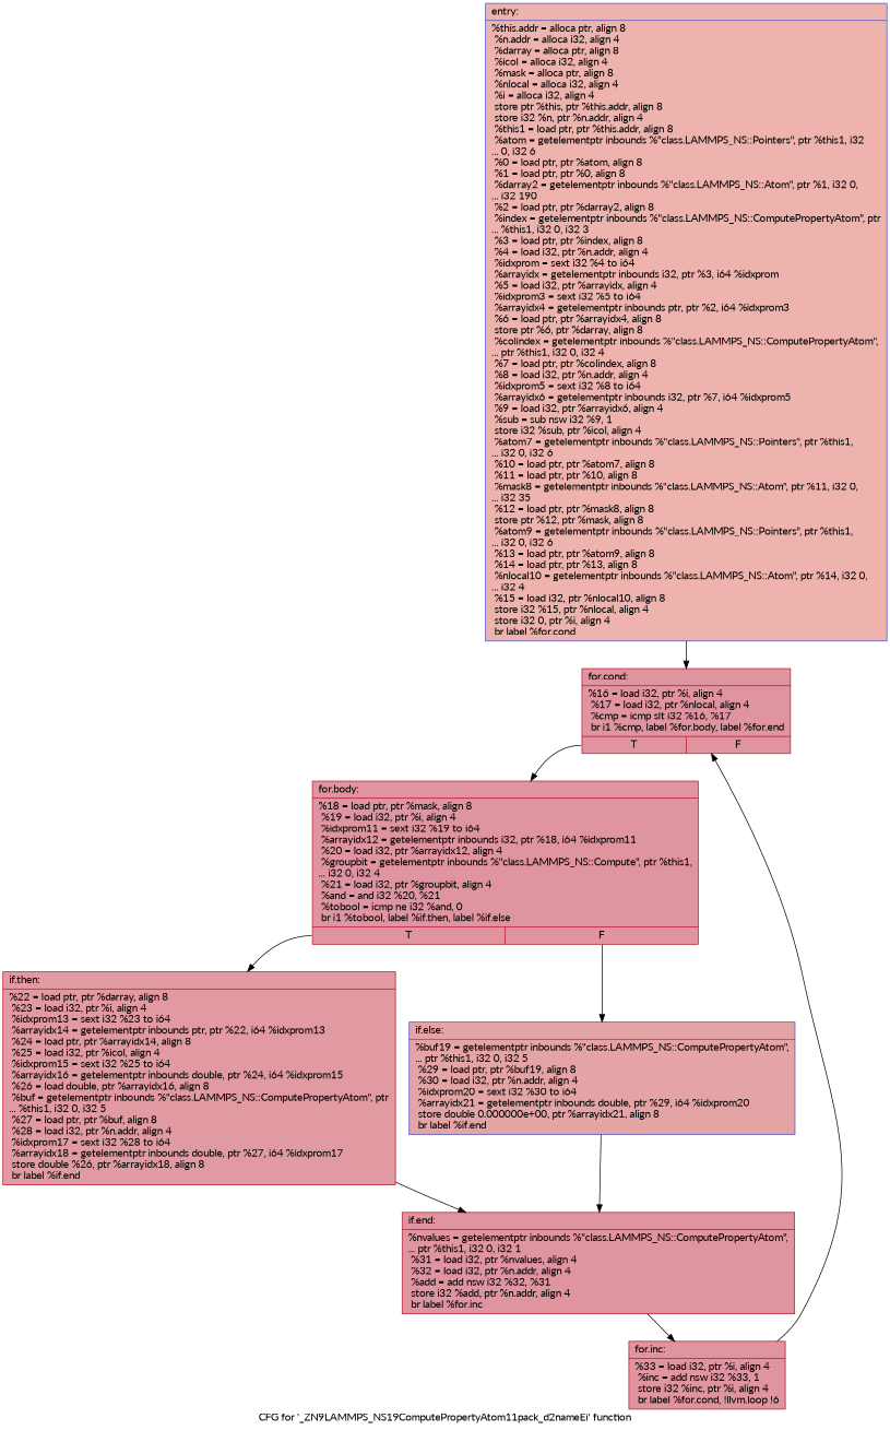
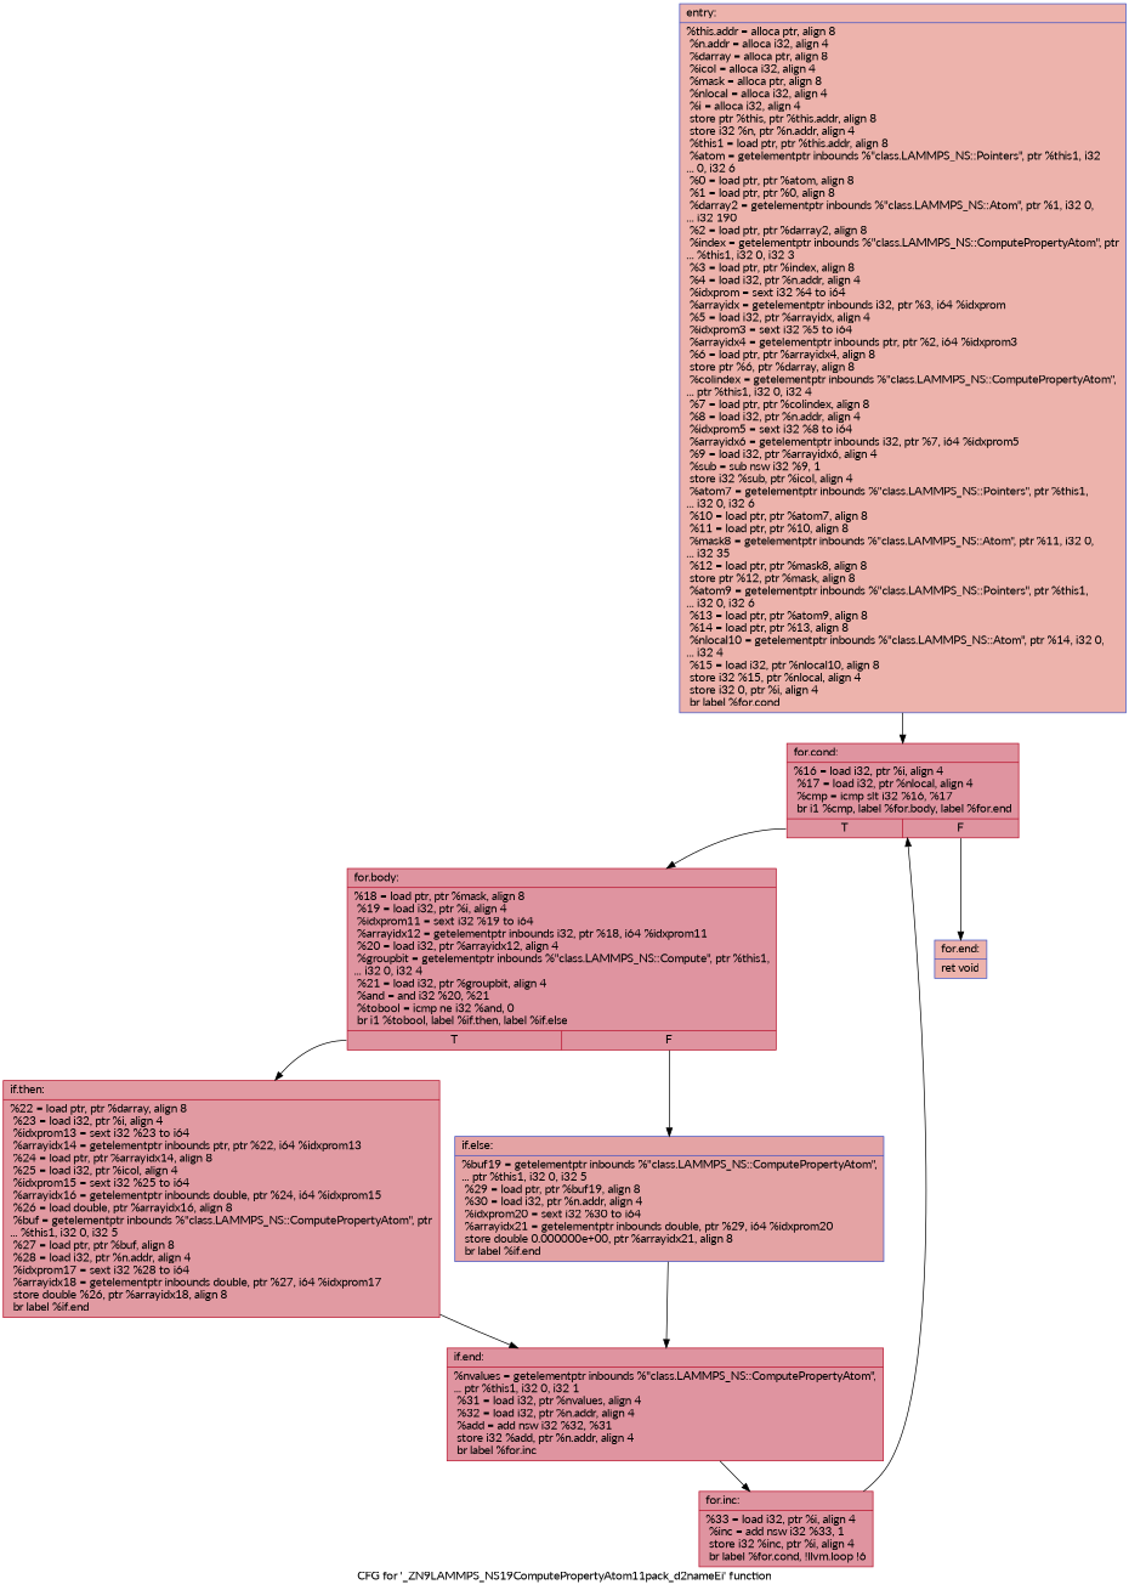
  digraph {
    label="CFG for '_ZN9LAMMPS_NS19ComputePropertyAtom11pack_d2nameEi' function"
    fontname=Lato
    node [color="#b70d28ff" fillcolor="#b70d2870" fontname=Lato shape=record style=filled]
    edge [fontname=Lato]
    n1 [color="#3d50c3ff" fillcolor="#d6524470" label="{entry:\l|  %this.addr = alloca ptr, align 8\l  %n.addr = alloca i32, align 4\l  %darray = alloca ptr, align 8\l  %icol = alloca i32, align 4\l  %mask = alloca ptr, align 8\l  %nlocal = alloca i32, align 4\l  %i = alloca i32, align 4\l  store ptr %this, ptr %this.addr, align 8\l  store i32 %n, ptr %n.addr, align 4\l  %this1 = load ptr, ptr %this.addr, align 8\l  %atom = getelementptr inbounds %\"class.LAMMPS_NS::Pointers\", ptr %this1, i32\l... 0, i32 6\l  %0 = load ptr, ptr %atom, align 8\l  %1 = load ptr, ptr %0, align 8\l  %darray2 = getelementptr inbounds %\"class.LAMMPS_NS::Atom\", ptr %1, i32 0,\l... i32 190\l  %2 = load ptr, ptr %darray2, align 8\l  %index = getelementptr inbounds %\"class.LAMMPS_NS::ComputePropertyAtom\", ptr\l... %this1, i32 0, i32 3\l  %3 = load ptr, ptr %index, align 8\l  %4 = load i32, ptr %n.addr, align 4\l  %idxprom = sext i32 %4 to i64\l  %arrayidx = getelementptr inbounds i32, ptr %3, i64 %idxprom\l  %5 = load i32, ptr %arrayidx, align 4\l  %idxprom3 = sext i32 %5 to i64\l  %arrayidx4 = getelementptr inbounds ptr, ptr %2, i64 %idxprom3\l  %6 = load ptr, ptr %arrayidx4, align 8\l  store ptr %6, ptr %darray, align 8\l  %colindex = getelementptr inbounds %\"class.LAMMPS_NS::ComputePropertyAtom\",\l... ptr %this1, i32 0, i32 4\l  %7 = load ptr, ptr %colindex, align 8\l  %8 = load i32, ptr %n.addr, align 4\l  %idxprom5 = sext i32 %8 to i64\l  %arrayidx6 = getelementptr inbounds i32, ptr %7, i64 %idxprom5\l  %9 = load i32, ptr %arrayidx6, align 4\l  %sub = sub nsw i32 %9, 1\l  store i32 %sub, ptr %icol, align 4\l  %atom7 = getelementptr inbounds %\"class.LAMMPS_NS::Pointers\", ptr %this1,\l... i32 0, i32 6\l  %10 = load ptr, ptr %atom7, align 8\l  %11 = load ptr, ptr %10, align 8\l  %mask8 = getelementptr inbounds %\"class.LAMMPS_NS::Atom\", ptr %11, i32 0,\l... i32 35\l  %12 = load ptr, ptr %mask8, align 8\l  store ptr %12, ptr %mask, align 8\l  %atom9 = getelementptr inbounds %\"class.LAMMPS_NS::Pointers\", ptr %this1,\l... i32 0, i32 6\l  %13 = load ptr, ptr %atom9, align 8\l  %14 = load ptr, ptr %13, align 8\l  %nlocal10 = getelementptr inbounds %\"class.LAMMPS_NS::Atom\", ptr %14, i32 0,\l... i32 4\l  %15 = load i32, ptr %nlocal10, align 8\l  store i32 %15, ptr %nlocal, align 4\l  store i32 0, ptr %i, align 4\l  br label %for.cond\l}"]
    n2 [label="{for.cond:\l|  %16 = load i32, ptr %i, align 4\l  %17 = load i32, ptr %nlocal, align 4\l  %cmp = icmp slt i32 %16, %17\l  br i1 %cmp, label %for.body, label %for.end\l|{<s0>T|<s1>F}}"]
    n3 [label="{for.body:\l|  %18 = load ptr, ptr %mask, align 8\l  %19 = load i32, ptr %i, align 4\l  %idxprom11 = sext i32 %19 to i64\l  %arrayidx12 = getelementptr inbounds i32, ptr %18, i64 %idxprom11\l  %20 = load i32, ptr %arrayidx12, align 4\l  %groupbit = getelementptr inbounds %\"class.LAMMPS_NS::Compute\", ptr %this1,\l... i32 0, i32 4\l  %21 = load i32, ptr %groupbit, align 4\l  %and = and i32 %20, %21\l  %tobool = icmp ne i32 %and, 0\l  br i1 %tobool, label %if.then, label %if.else\l|{<s0>T|<s1>F}}"]
+   n4 [color="#3d50c3ff" fillcolor="#d6524470" label="{for.end:\l|  ret void\l}"]
    n5 [fillcolor="#bb1b2c70" label="{if.then:\l|  %22 = load ptr, ptr %darray, align 8\l  %23 = load i32, ptr %i, align 4\l  %idxprom13 = sext i32 %23 to i64\l  %arrayidx14 = getelementptr inbounds ptr, ptr %22, i64 %idxprom13\l  %24 = load ptr, ptr %arrayidx14, align 8\l  %25 = load i32, ptr %icol, align 4\l  %idxprom15 = sext i32 %25 to i64\l  %arrayidx16 = getelementptr inbounds double, ptr %24, i64 %idxprom15\l  %26 = load double, ptr %arrayidx16, align 8\l  %buf = getelementptr inbounds %\"class.LAMMPS_NS::ComputePropertyAtom\", ptr\l... %this1, i32 0, i32 5\l  %27 = load ptr, ptr %buf, align 8\l  %28 = load i32, ptr %n.addr, align 4\l  %idxprom17 = sext i32 %28 to i64\l  %arrayidx18 = getelementptr inbounds double, ptr %27, i64 %idxprom17\l  store double %26, ptr %arrayidx18, align 8\l  br label %if.end\l}"]
    n6 [color="#3d50c3ff" fillcolor="#c32e3170" label="{if.else:\l|  %buf19 = getelementptr inbounds %\"class.LAMMPS_NS::ComputePropertyAtom\",\l... ptr %this1, i32 0, i32 5\l  %29 = load ptr, ptr %buf19, align 8\l  %30 = load i32, ptr %n.addr, align 4\l  %idxprom20 = sext i32 %30 to i64\l  %arrayidx21 = getelementptr inbounds double, ptr %29, i64 %idxprom20\l  store double 0.000000e+00, ptr %arrayidx21, align 8\l  br label %if.end\l}"]
    n7 [label="{if.end:\l|  %nvalues = getelementptr inbounds %\"class.LAMMPS_NS::ComputePropertyAtom\",\l... ptr %this1, i32 0, i32 1\l  %31 = load i32, ptr %nvalues, align 4\l  %32 = load i32, ptr %n.addr, align 4\l  %add = add nsw i32 %32, %31\l  store i32 %add, ptr %n.addr, align 4\l  br label %for.inc\l}"]
    n8 [label="{for.inc:\l|  %33 = load i32, ptr %i, align 4\l  %inc = add nsw i32 %33, 1\l  store i32 %inc, ptr %i, align 4\l  br label %for.cond, !llvm.loop !6\l}"]
    n1 -> n2
    n2 -> n3 [tailport=s0]
+   n2 -> n4 [tailport=s1]
    n3 -> n5 [tailport=s0]
    n3 -> n6 [tailport=s1]
    n5 -> n7
    n6 -> n7
    n7 -> n8
    n8 -> n2
  }
